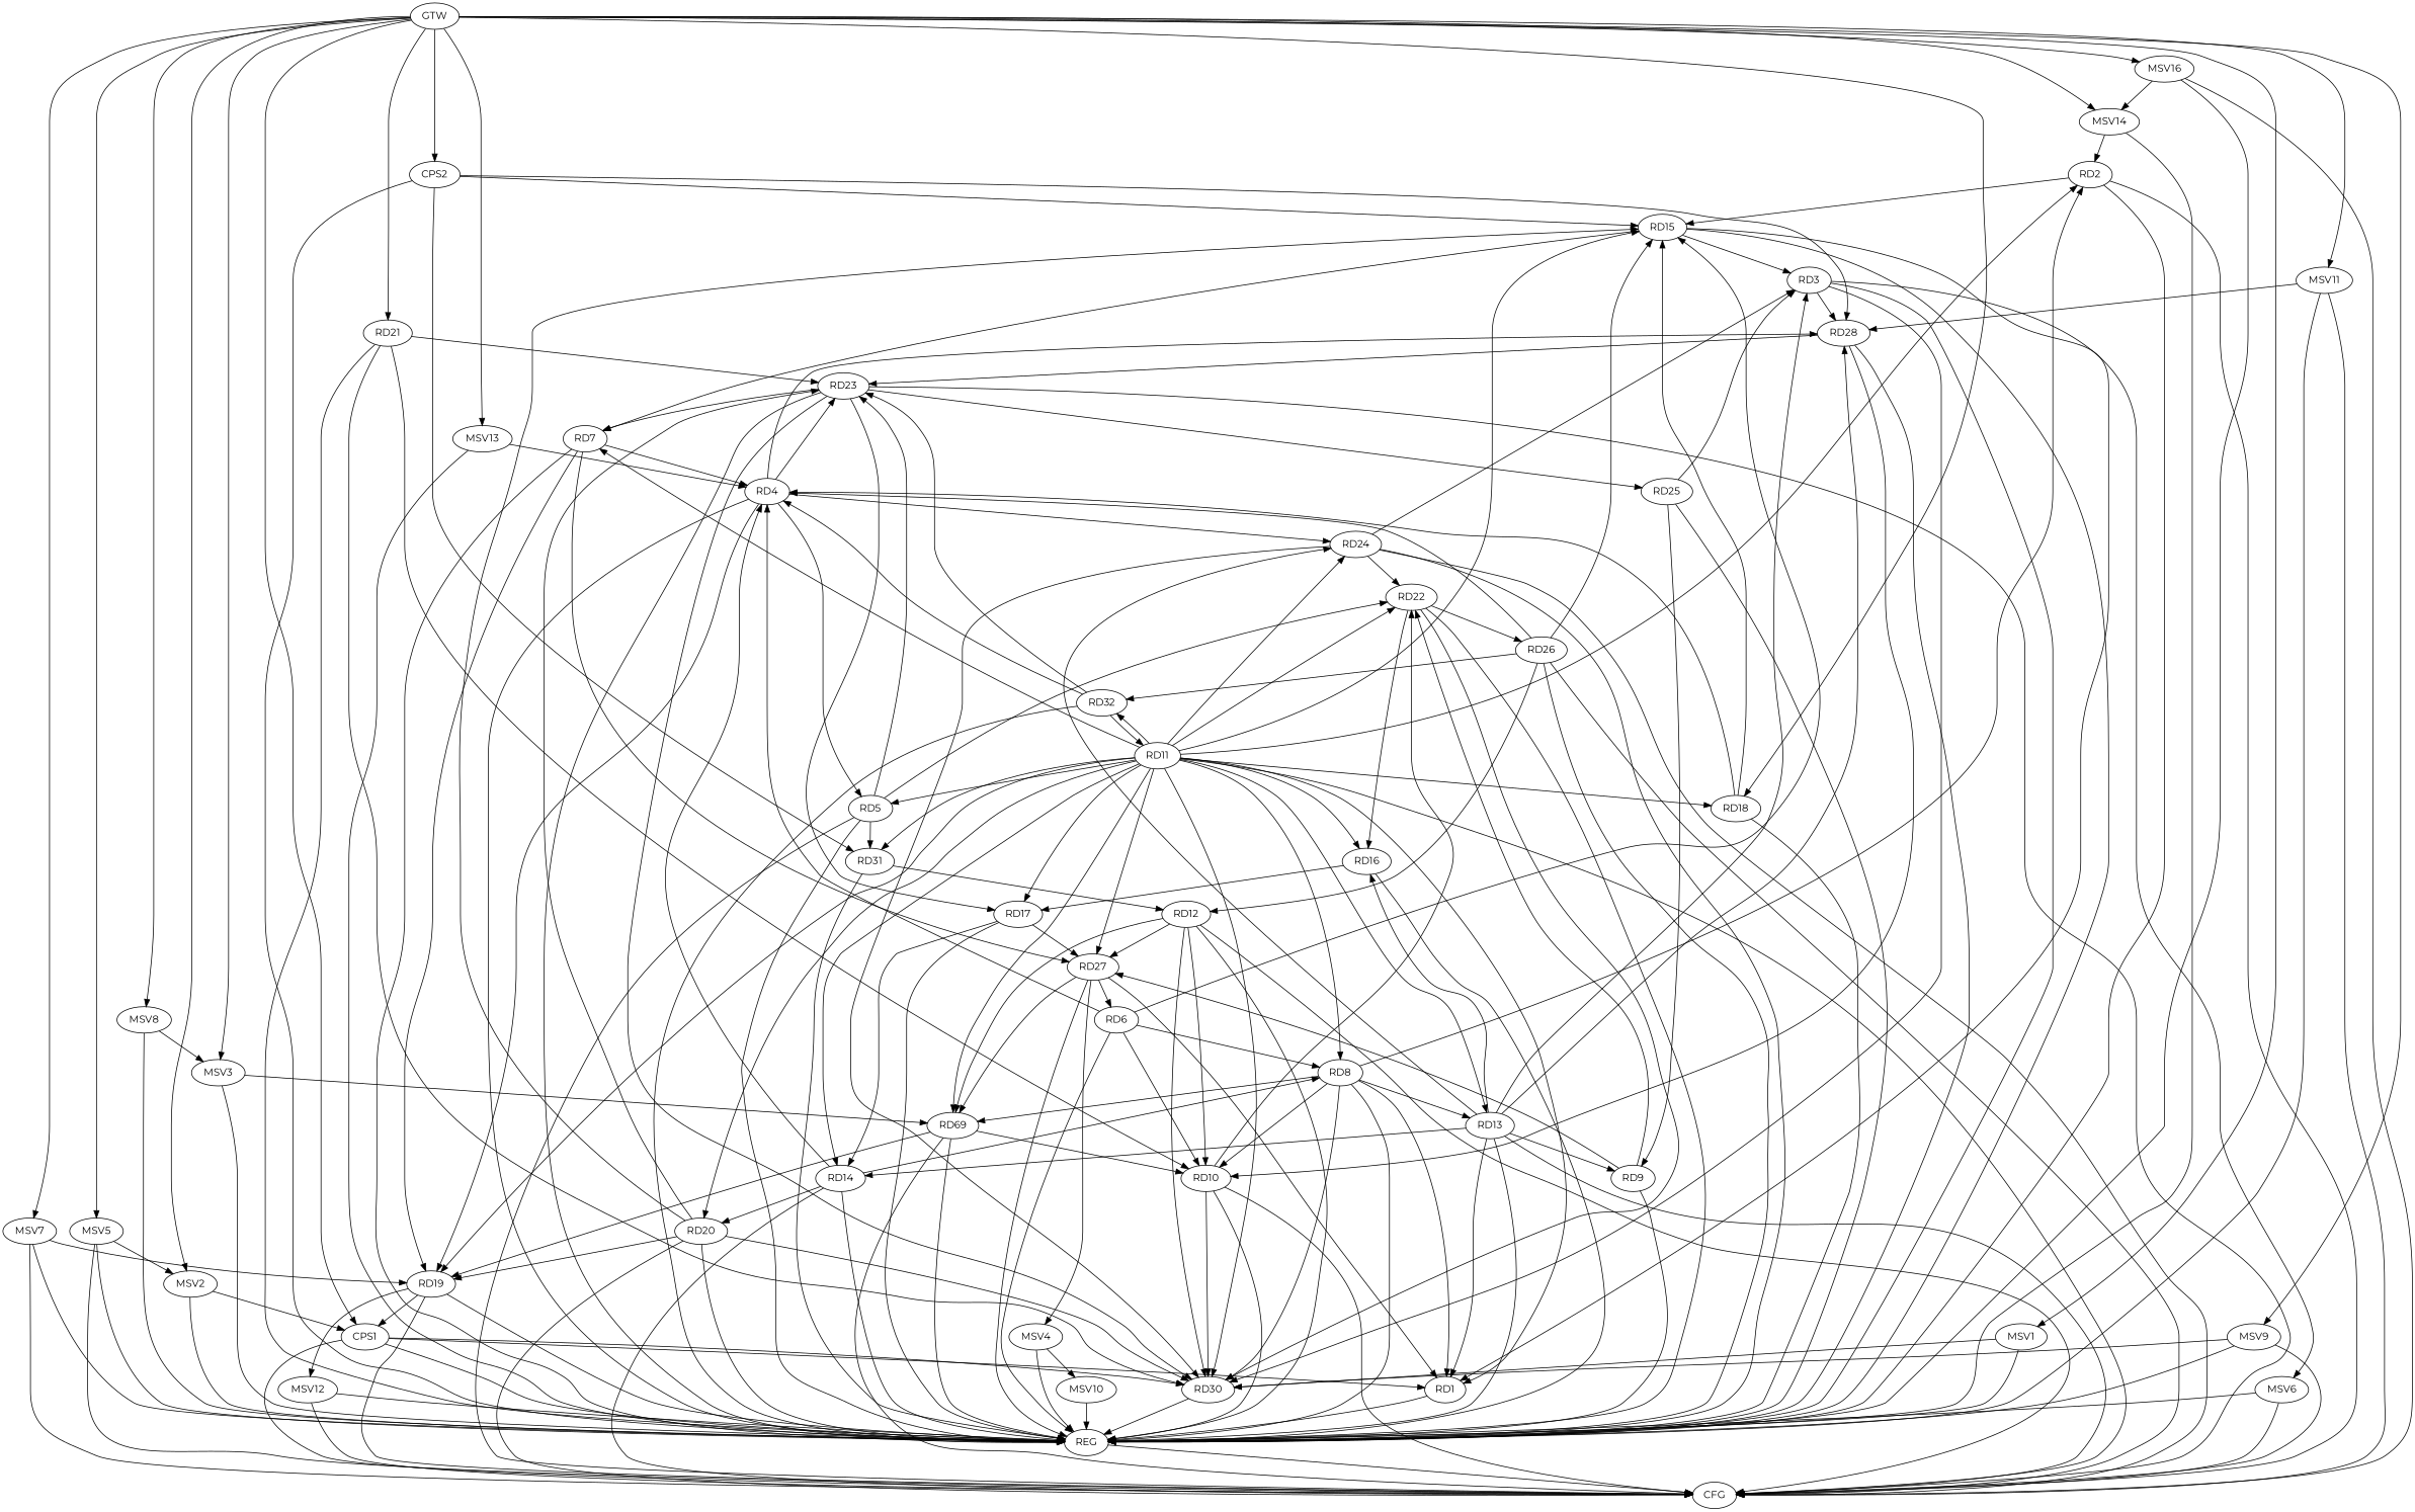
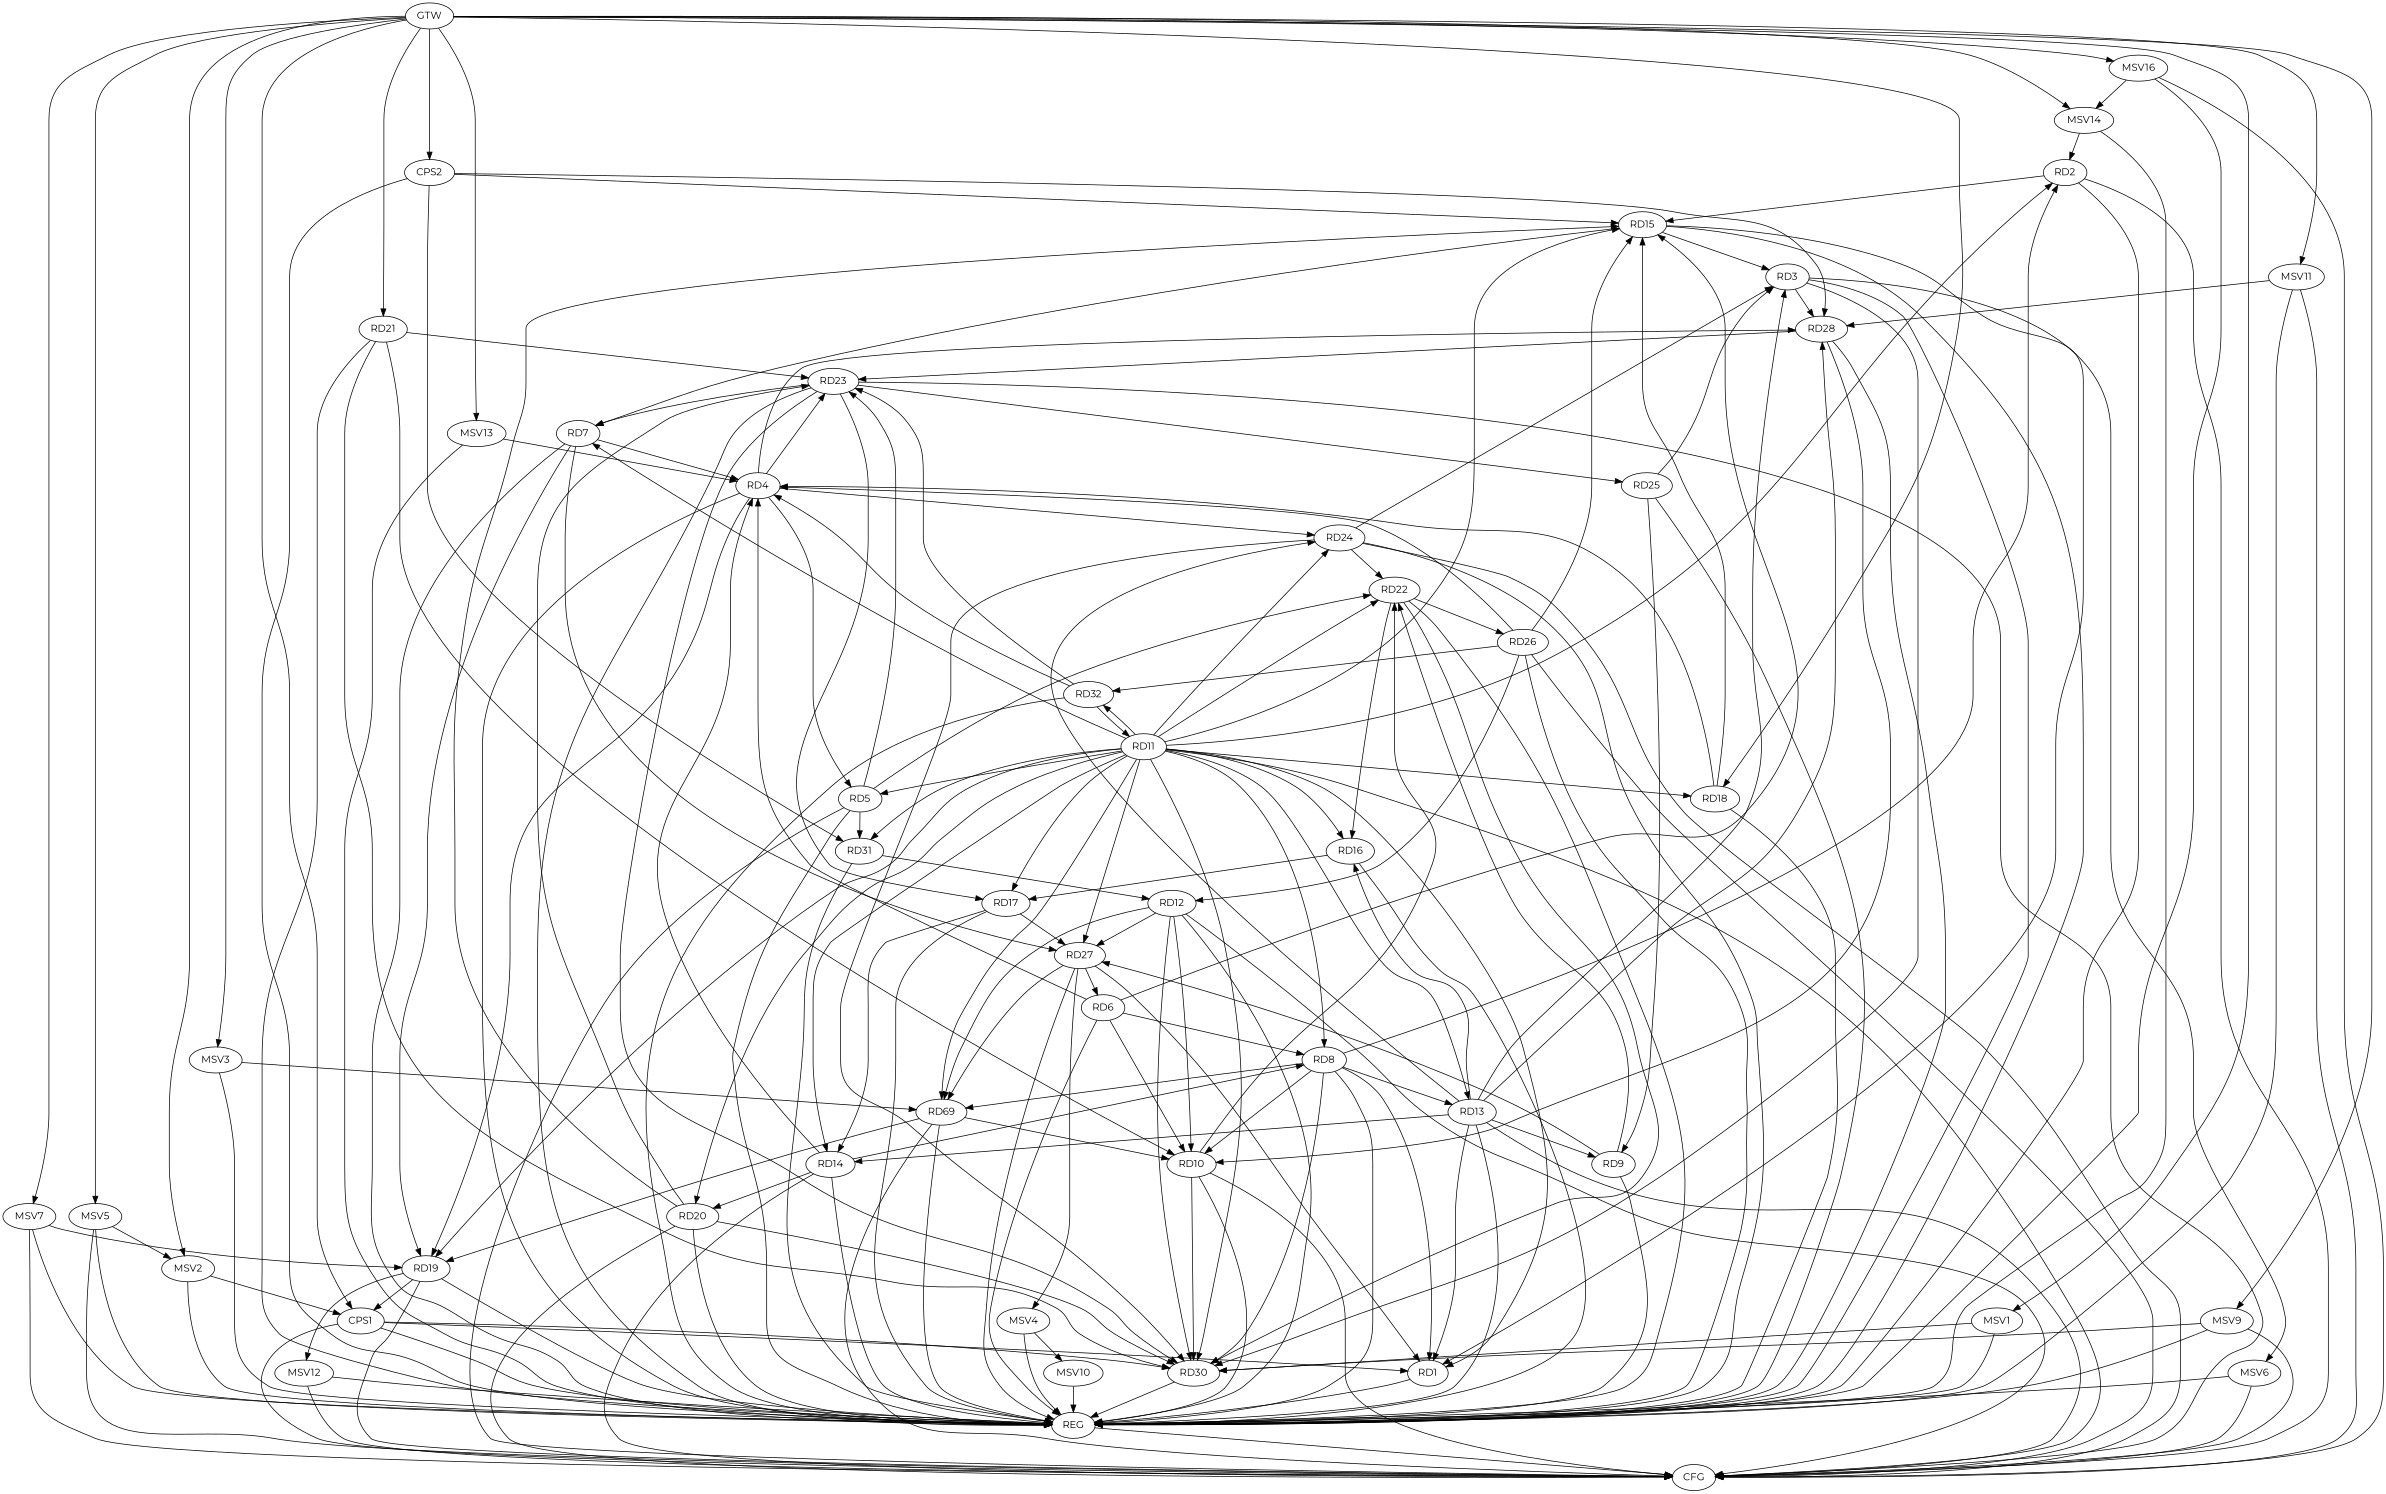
  strict digraph {
    fontname=Montserrat
    node [fontname=Montserrat]
    edge [fontname=Montserrat]
    n1 [label=RD1]
    n2 [label=REG]
    n3 [label=CFG]
    n4 [label=RD2]
    n5 [label=RD15]
    n6 [label=RD3]
    n7 [label=RD7]
    n8 [label=RD28]
    n9 [label=RD30]
    n10 [label=MSV6]
    n11 [label=RD23]
    n12 [label=RD10]
    n13 [label=RD4]
    n14 [label=RD5]
    n15 [label=RD19]
    n16 [label=RD24]
    n17 [label=RD22]
    n18 [label=RD31]
    n19 [label=MSV12]
    n20 [label=CPS1]
    n21 [label=RD17]
    n22 [label=RD25]
    n23 [label=RD16]
    n24 [label=RD26]
    n25 [label=RD12]
    n26 [label=RD6]
    n27 [label=RD8]
    n28 [label=RD13]
    n29 [label=RD69]
    n30 [label=RD27]
    n31 [label=MSV4]
    n32 [label=RD9]
    n33 [label=RD14]
    n34 [label=RD11]
    n35 [label=RD18]
    n36 [label=RD20]
    n37 [label=RD32]
    n38 [label=RD21]
    n39 [label=MSV10]
    n40 [label=CPS2]
    n41 [label=GTW]
    n42 [label=MSV1]
    n43 [label=MSV2]
    n44 [label=MSV3]
    n45 [label=MSV5]
    n46 [label=MSV7]
-   n47 [label=MSV8]
    n48 [label=MSV9]
    n49 [label=MSV11]
    n50 [label=MSV13]
    n51 [label=MSV14]
    n52 [label=MSV16]
    n1 -> n2
    n2 -> n3
    n4 -> n2
    n4 -> n3
    n4 -> n5
    n5 -> n1
    n5 -> n2
    n5 -> n6
    n5 -> n7
    n6 -> n2
    n6 -> n8
    n6 -> n9
    n6 -> n10
    n7 -> n2
    n7 -> n13
    n7 -> n15
    n7 -> n30
    n8 -> n2
    n8 -> n11
    n8 -> n12
    n9 -> n2
    n10 -> n2
    n10 -> n3
    n11 -> n2
    n11 -> n3
    n11 -> n7
    n11 -> n9
    n11 -> n21
    n11 -> n22
    n12 -> n2
    n12 -> n3
    n12 -> n9
    n12 -> n17
    n13 -> n2
    n13 -> n8
    n13 -> n11
    n13 -> n14
    n13 -> n15
    n13 -> n16
    n14 -> n2
    n14 -> n3
    n14 -> n11
    n14 -> n17
    n14 -> n18
    n15 -> n2
    n15 -> n3
    n15 -> n19
    n15 -> n20
    n16 -> n2
    n16 -> n3
    n16 -> n6
    n16 -> n9
    n16 -> n17
    n17 -> n2
    n17 -> n9
    n17 -> n23
    n17 -> n24
    n18 -> n2
    n18 -> n25
    n19 -> n2
    n19 -> n3
    n20 -> n1
    n20 -> n2
    n20 -> n3
    n20 -> n9
    n21 -> n2
    n21 -> n30
    n21 -> n33
    n22 -> n2
    n22 -> n6
    n22 -> n32
    n23 -> n2
    n23 -> n21
    n24 -> n2
    n24 -> n3
    n24 -> n5
    n24 -> n13
    n24 -> n25
    n24 -> n37
    n25 -> n2
    n25 -> n3
    n25 -> n9
    n25 -> n12
    n25 -> n29
    n25 -> n30
    n26 -> n2
    n26 -> n5
    n26 -> n12
    n26 -> n13
    n26 -> n27
    n27 -> n1
    n27 -> n2
    n27 -> n4
    n27 -> n9
    n27 -> n12
    n27 -> n28
    n27 -> n29
    n28 -> n1
    n28 -> n2
    n28 -> n3
    n28 -> n6
    n28 -> n8
    n28 -> n16
    n28 -> n23
    n28 -> n32
    n28 -> n33
    n29 -> n2
    n29 -> n3
    n29 -> n12
    n29 -> n15
    n30 -> n1
    n30 -> n2
    n30 -> n26
    n30 -> n29
    n30 -> n31
    n31 -> n2
    n31 -> n39
    n32 -> n2
    n32 -> n17
    n32 -> n30
    n33 -> n2
    n33 -> n3
    n33 -> n13
    n33 -> n27
    n33 -> n36
    n34 -> n1
    n34 -> n3
    n34 -> n4
    n34 -> n5
    n34 -> n7
    n34 -> n9
    n34 -> n14
    n34 -> n15
    n34 -> n16
    n34 -> n17
    n34 -> n18
    n34 -> n21
    n34 -> n23
    n34 -> n27
    n34 -> n28
    n34 -> n29
    n34 -> n30
    n34 -> n33
    n34 -> n35
    n34 -> n36
    n34 -> n37
    n35 -> n2
    n35 -> n5
    n35 -> n13
    n36 -> n2
    n36 -> n3
    n36 -> n5
    n36 -> n9
    n36 -> n11
-   n36 -> n15
    n37 -> n2
    n37 -> n11
    n37 -> n13
    n37 -> n34
    n38 -> n2
    n38 -> n9
    n38 -> n11
    n38 -> n12
    n39 -> n2
    n40 -> n2
    n40 -> n5
    n40 -> n8
    n40 -> n18
    n41 -> n20
    n41 -> n35
    n41 -> n38
    n41 -> n40
    n41 -> n42
    n41 -> n43
    n41 -> n44
    n41 -> n45
    n41 -> n46
-   n41 -> n47
    n41 -> n48
    n41 -> n49
    n41 -> n50
    n41 -> n51
    n41 -> n52
    n42 -> n2
    n42 -> n9
    n43 -> n2
    n43 -> n20
    n44 -> n2
    n44 -> n29
    n45 -> n2
    n45 -> n3
    n45 -> n43
    n46 -> n2
    n46 -> n3
    n46 -> n15
-   n47 -> n2
-   n47 -> n44
    n48 -> n2
    n48 -> n3
    n48 -> n9
    n49 -> n2
    n49 -> n3
    n49 -> n8
    n50 -> n2
    n50 -> n13
    n51 -> n2
    n51 -> n4
    n52 -> n2
    n52 -> n3
    n52 -> n51
  }
